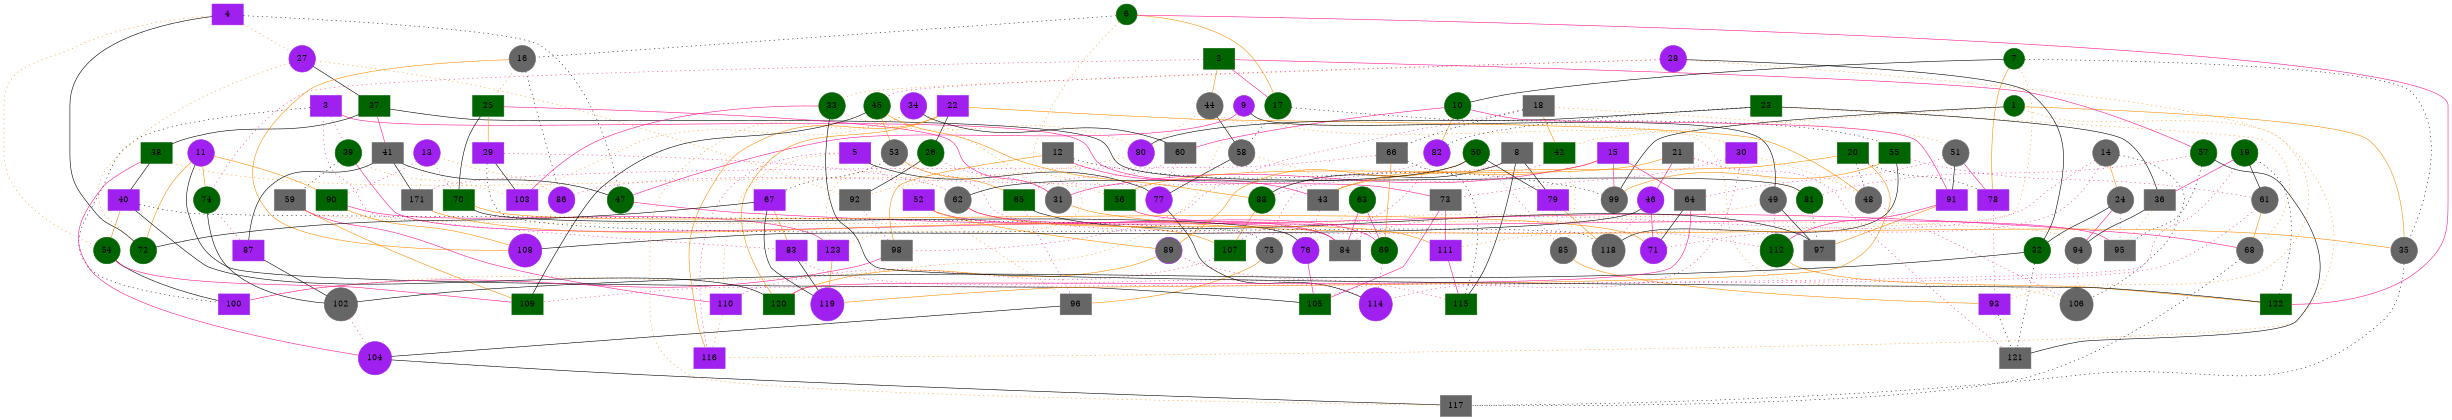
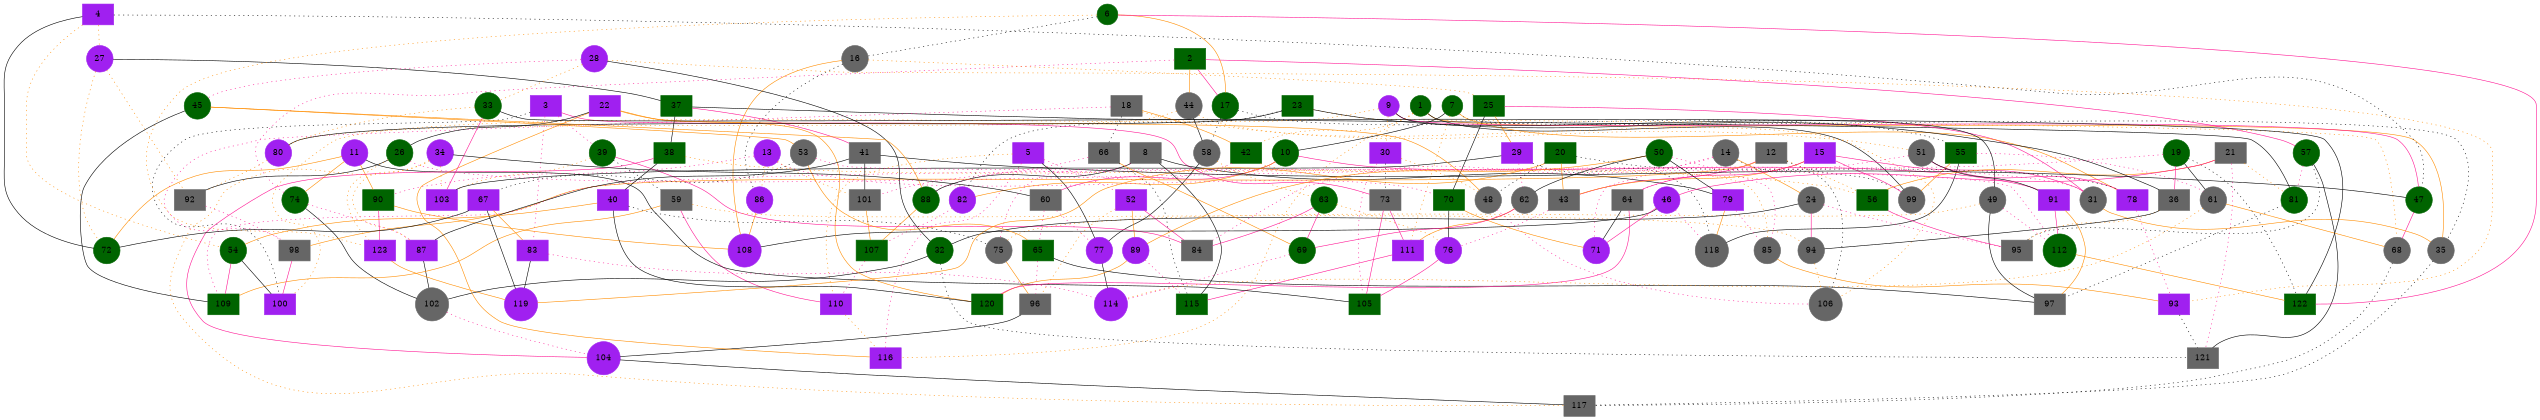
  graph {
    node [color=gray40 shape=circle style=filled]
    edge [color=darkorange style=solid]
    1 [color=darkgreen]
    35
    42 [color=darkgreen shape=box]
    99
    116 [color=purple shape=box]
    117 [shape=box]
    88 [color=darkgreen]
    85
    2 [color=darkgreen shape=box]
    17 [color=darkgreen]
    44
    57 [color=darkgreen]
    74 [color=darkgreen]
    55 [color=darkgreen shape=box]
    58
    106
    80 [color=purple]
    81 [color=darkgreen]
    121 [shape=box]
    95 [shape=box]
    102
    87 [color=purple shape=box]
    3 [color=purple shape=box]
    39 [color=darkgreen]
    73 [shape=box]
    83 [color=purple shape=box]
    100 [color=purple shape=box]
    84 [shape=box]
    103 [color=purple shape=box]
    59 [shape=box]
    111 [color=purple shape=box]
    105 [color=darkgreen shape=box]
    119 [color=purple]
    114 [color=purple]
    4 [color=purple shape=box]
    27 [color=purple]
    47 [color=darkgreen]
    54 [color=darkgreen]
    72 [color=darkgreen]
    92 [shape=box]
    37 [color=darkgreen shape=box]
    68
    109 [color=darkgreen shape=box]
    5 [color=purple shape=box]
    52 [color=purple shape=box]
    77 [color=purple]
    110 [color=purple shape=box]
-   89 [color=purple fillcolor=gray40]
+   89 [color=purple]
    96 [shape=box]
    6 [color=darkgreen]
    16
    n52 [color=purple label=123 shape=box]
    122 [color=darkgreen shape=box]
    86 [color=purple]
    25 [color=darkgreen shape=box]
    108 [color=purple]
    7 [color=darkgreen]
    10 [color=darkgreen]
    78 [color=purple shape=box]
    60 [shape=box]
    82 [color=purple]
    91 [color=purple shape=box]
    93 [color=purple shape=box]
    115 [color=darkgreen shape=box]
    75
    8 [shape=box]
    79 [color=purple shape=box]
    118
    107 [color=darkgreen shape=box]
    9 [color=purple]
    30 [color=purple shape=box]
    49
    48
    97 [shape=box]
    112 [color=darkgreen]
    65 [color=darkgreen shape=box]
    11 [color=purple]
    90 [color=darkgreen shape=box]
    12 [shape=box]
    43 [shape=box]
    56 [color=darkgreen shape=box]
    98 [shape=box]
    76 [color=purple]
    13 [color=purple]
    70 [color=darkgreen shape=box]
-   101 [shape=box label=171]
+   101 [shape=box]
    71 [color=purple]
    14
    24
    32 [color=darkgreen]
    94
    15 [color=purple shape=box]
    31
    64 [shape=box]
    120 [color=darkgreen shape=box]
    29 [color=purple shape=box]
    61
    63 [color=darkgreen]
    18 [shape=box]
    51
    66 [shape=box]
    69 [color=darkgreen]
    19 [color=darkgreen]
    36 [shape=box]
    20 [color=darkgreen shape=box]
    21 [shape=box]
    46 [color=purple]
    22 [color=purple shape=box]
    26 [color=darkgreen]
    23 [color=darkgreen shape=box]
    62
    38 [color=darkgreen shape=box]
    41 [shape=box]
    28 [color=purple]
    33 [color=darkgreen]
    45 [color=darkgreen]
    53
    104 [color=purple]
    34 [color=purple]
    40 [color=purple shape=box]
    67 [color=purple shape=box]
    50 [color=darkgreen]
    1 -- 35
    1 -- 42 [style=dotted]
    1 -- 99 [color=black]
    1 -- 116 [style=dotted]
    35 -- 117 [color=black style=dotted]
    42 -- 88 [color=deeppink style=dotted]
    42 -- 85 [style=dotted]
    88 -- 107
    85 -- 93
    2 -- 17 [color=deeppink]
    2 -- 44
    2 -- 57 [color=deeppink]
    2 -- 74 [color=deeppink style=dotted]
    17 -- 55 [color=black style=dotted]
    17 -- 58 [color=black style=dotted]
    44 -- 58 [color=black]
    44 -- 106 [style=dotted]
    44 -- 80 [style=dotted]
    57 -- 81 [color=deeppink style=dotted]
    57 -- 121 [color=black]
    57 -- 95 [color=black style=dotted]
    74 -- 102 [color=black]
    74 -- 87 [color=deeppink style=dotted]
    55 -- 99
    55 -- 118 [color=black]
    55 -- 61 [color=deeppink style=dotted]
    58 -- 77 [color=black]
    58 -- 63 [style=dotted]
    80 -- 92 [style=dotted]
    81 -- 97 [color=black style=dotted]
    102 -- 104 [color=deeppink style=dotted]
    87 -- 102 [color=black]
    3 -- 39 [color=deeppink style=dotted]
    3 -- 73 [color=deeppink]
    3 -- 83 [color=deeppink style=dotted]
    3 -- 100 [color=black style=dotted]
    39 -- 84 [color=deeppink]
    39 -- 103 [style=dotted]
    39 -- 59 [color=black style=dotted]
    73 -- 111 [color=deeppink]
    73 -- 105 [color=deeppink]
    83 -- 119 [color=black]
    83 -- 114 [color=deeppink style=dotted]
    59 -- 109
    59 -- 110 [color=deeppink]
    59 -- 94 [style=dotted]
    111 -- 115 [color=deeppink]
    4 -- 27 [style=dotted]
    4 -- 47 [color=black style=dotted]
    4 -- 54 [style=dotted]
    4 -- 72 [color=black]
    27 -- 72 [style=dotted]
    27 -- 92 [style=dotted]
    27 -- 37 [color=black]
    47 -- 68 [color=deeppink]
    54 -- 100 [color=black]
    54 -- 109 [color=deeppink]
    92 -- 98 [color=deeppink style=dotted]
    37 -- 81 [color=black]
    37 -- 38 [color=black]
    37 -- 41 [color=deeppink]
    68 -- 117 [color=black style=dotted]
    5 -- 116 [color=deeppink style=dotted]
    5 -- 52 [color=deeppink style=dotted]
    5 -- 77 [color=black]
    5 -- 110 [style=dotted]
    52 -- 84 [color=deeppink]
    52 -- 89
    52 -- 96 [style=dotted]
    77 -- 114 [color=black]
    110 -- 116 [style=dotted]
    89 -- 115 [color=deeppink style=dotted]
    89 -- 120
    96 -- 104 [color=black]
    6 -- 17
    6 -- 16 [color=black style=dotted]
    6 -- n52 [style=dotted]
    6 -- 122 [color=deeppink]
    16 -- 86 [color=black style=dotted]
    16 -- 25 [style=dotted]
    16 -- 108
    n52 -- 119
-   86 -- 108 [style=dotted]
+   86 -- 108
    25 -- 70 [color=black]
    25 -- 31 [color=deeppink]
    25 -- 29
    7 -- 35 [color=black style=dotted]
    7 -- 111 [style=dotted]
    7 -- 10 [color=black]
    7 -- 78
    10 -- 60 [color=deeppink]
    10 -- 82
    10 -- 91 [color=deeppink]
    78 -- 93 [color=deeppink style=dotted]
    60 -- 77 [color=deeppink style=dotted]
    60 -- 65 [color=deeppink style=dotted]
-   82 -- 86 [color=deeppink style=dotted]
    82 -- 107 [color=deeppink style=dotted]
    91 -- 97
    91 -- 112 [color=deeppink]
    93 -- 121 [color=black style=dotted]
    75 -- 96
    8 -- 88 [color=black]
    8 -- 115 [color=black]
    8 -- 75 [color=deeppink style=dotted]
    8 -- 79 [color=black]
    79 -- 85 [color=deeppink style=dotted]
    79 -- 118
    107 -- 110 [color=deeppink style=dotted]
    9 -- 100 [style=dotted]
    9 -- 47 [color=deeppink]
    9 -- 30 [style=dotted]
    9 -- 49 [color=black]
-   30 -- 73 [color=deeppink style=dotted]
+   30 -- 73 [color=black style=dotted]
    30 -- 105 [color=deeppink style=dotted]
    30 -- 48 [style=dotted]
    49 -- 75 [style=dotted]
    49 -- 97 [color=black]
    49 -- 112 [color=deeppink style=dotted]
    48 -- 106 [color=deeppink style=dotted]
    112 -- 122
    65 -- 96 [color=deeppink style=dotted]
    65 -- 97 [color=black]
    11 -- 74
    11 -- 105 [color=black]
    11 -- 72
    11 -- 90
    90 -- n52 [color=deeppink]
    90 -- 108
    12 -- 99 [color=black style=dotted]
    12 -- 43 [color=deeppink]
    12 -- 56 [style=dotted]
    12 -- 98
    43 -- 76 [color=deeppink style=dotted]
    56 -- 95 [color=deeppink]
    98 -- 100 [color=deeppink]
    76 -- 105 [color=deeppink]
    13 -- 86 [style=dotted]
    13 -- 90 [color=deeppink style=dotted]
    13 -- 70 [color=deeppink style=dotted]
    13 -- 101 [style=dotted]
    70 -- 76 [color=black]
    70 -- 71
    101 -- 107
    14 -- 106 [color=black style=dotted]
    14 -- 84 [color=deeppink style=dotted]
    14 -- 71 [color=deeppink style=dotted]
    14 -- 24
    24 -- 95 [color=deeppink style=dotted]
    24 -- 32 [color=black]
    24 -- 94 [color=deeppink]
    32 -- 121 [color=black style=dotted]
    32 -- 102 [color=black]
    94 -- 106 [style=dotted]
    15 -- 99 [color=deeppink]
    15 -- 43
    15 -- 31 [color=deeppink]
    15 -- 64 [color=deeppink]
    31 -- 35
    64 -- 71 [color=black]
    64 -- 120 [color=deeppink]
    29 -- 103 [color=black]
    29 -- 118 [color=black style=dotted]
    29 -- 62 [color=deeppink style=dotted]
-   61 -- 114 [color=deeppink style=dotted]
+   61 -- 114 [style=dotted]
    61 -- 68
    63 -- 84 [color=deeppink]
    63 -- 76 [style=dotted]
    63 -- 69 [color=deeppink]
    18 -- 42
    18 -- 98 [color=deeppink style=dotted]
    18 -- 51 [style=dotted]
    18 -- 66 [color=black style=dotted]
    51 -- 78 [color=deeppink]
    51 -- 91 [color=black]
    51 -- 64 [color=deeppink style=dotted]
    66 -- 115 [color=black style=dotted]
    66 -- 101 [color=deeppink style=dotted]
    66 -- 69
    69 -- 114 [color=deeppink style=dotted]
    19 -- 109 [color=deeppink style=dotted]
    19 -- 122 [color=black style=dotted]
    19 -- 61 [color=black]
    19 -- 36 [color=deeppink]
    36 -- 95 [style=dotted]
    36 -- 94 [color=black]
    20 -- 119
    20 -- 78 [color=black style=dotted]
    20 -- 48 [color=black style=dotted]
    20 -- 43
    21 -- 81 [style=dotted]
    21 -- 121 [color=deeppink style=dotted]
    21 -- 56
    21 -- 46 [color=deeppink]
    46 -- 108 [color=black]
    46 -- 118 [color=deeppink style=dotted]
    46 -- 71 [color=deeppink]
    22 -- 116
    22 -- 48
    22 -- 120
    22 -- 26 [color=black]
    26 -- 92 [color=black]
    26 -- n52 [style=dotted]
    26 -- 31 [color=deeppink style=dotted]
    23 -- 80 [color=black]
    23 -- 68 [style=dotted]
    23 -- 82 [color=black style=dotted]
    23 -- 36 [color=black]
    62 -- 111
    62 -- 69 [color=deeppink]
    38 -- 56 [style=dotted]
    38 -- 104 [color=deeppink]
    38 -- 40 [color=black]
    41 -- 87 [color=black]
    41 -- 47 [color=black]
    41 -- 101 [color=black]
    28 -- 93 [style=dotted]
    28 -- 32 [color=black]
    28 -- 33 [style=dotted]
    28 -- 45 [color=deeppink style=dotted]
    33 -- 80 [style=dotted]
    33 -- 103 [color=deeppink]
    33 -- 122 [color=black]
    45 -- 88
    45 -- 109 [color=black]
    45 -- 53
    53 -- 112 [color=deeppink style=dotted]
    53 -- 65
    53 -- 67 [color=black style=dotted]
    104 -- 117 [color=black]
    34 -- 117 [style=dotted]
-   34 -- 31 [style=dotted]
+   34 -- 87 [style=dotted]
    34 -- 103 [style=dotted]
    34 -- 60 [color=black]
    40 -- 54
    40 -- 75 [color=black style=dotted]
    40 -- 120 [color=black]
    67 -- 83
    67 -- 119 [color=black]
    67 -- 72 [color=black]
    50 -- 85 [color=deeppink style=dotted]
    50 -- 89
    50 -- 79 [color=black]
    50 -- 62 [color=black]
  }
